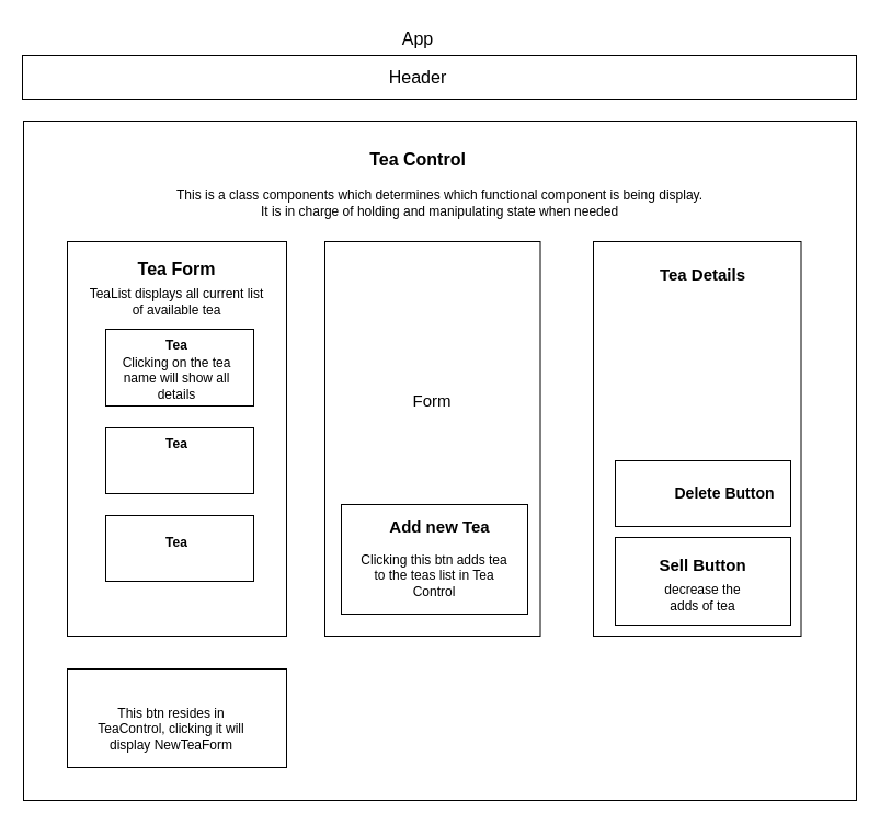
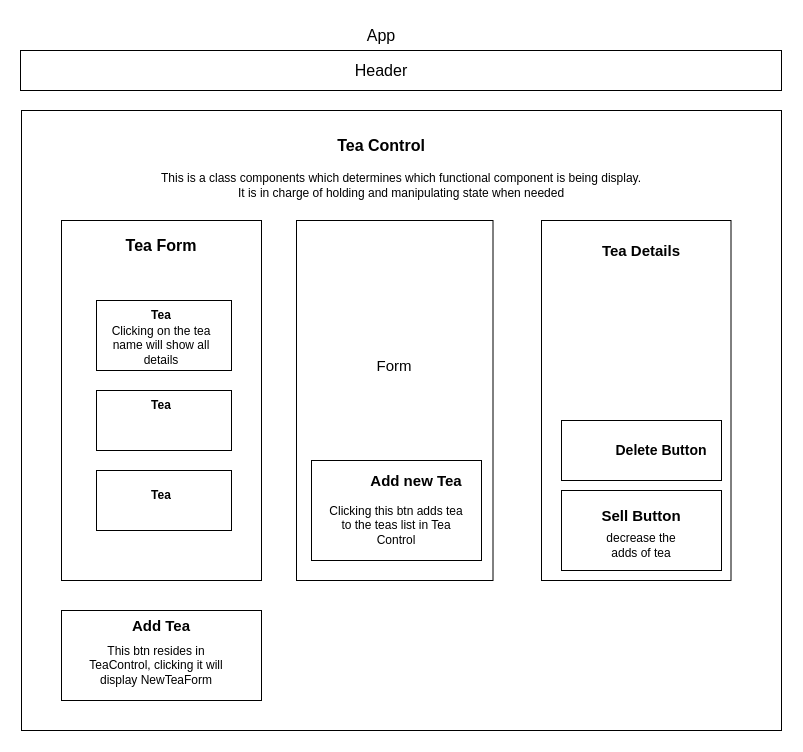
  <mxCell id="0" />
  <mxCell id="1" parent="0" />
  <mxCell id="2" value="&lt;font style=&quot;font-size: 16px;&quot;&gt;App&lt;/font&gt;" style="text;strokeColor=none;align=center;fillColor=none;html=1;verticalAlign=middle;whiteSpace=wrap;rounded=0;" vertex="1" parent="1"><mxGeometry x="351" y="20" width="60" height="30" as="geometry" /></mxCell>
  <mxCell id="3" value="" style="rounded=0;whiteSpace=wrap;html=1;" vertex="1" parent="1"><mxGeometry x="20" y="50" width="761" height="40" as="geometry" /></mxCell>
  <mxCell id="4" value="&lt;font style=&quot;font-size: 16px;&quot;&gt;Header&lt;/font&gt;" style="text;strokeColor=none;align=center;fillColor=none;html=1;verticalAlign=middle;whiteSpace=wrap;rounded=0;" vertex="1" parent="1"><mxGeometry x="351" y="55" width="60" height="30" as="geometry" /></mxCell>
  <mxCell id="5" value="" style="rounded=0;whiteSpace=wrap;html=1;" vertex="1" parent="1"><mxGeometry x="21" y="110" width="760" height="620" as="geometry" /></mxCell>
  <mxCell id="6" value="&lt;b&gt;&lt;font style=&quot;font-size: 16px;&quot;&gt;Tea Control&lt;/font&gt;&lt;/b&gt;" style="text;strokeColor=none;align=center;fillColor=none;html=1;verticalAlign=middle;whiteSpace=wrap;rounded=0;" vertex="1" parent="1"><mxGeometry x="336" y="130" width="90" height="30" as="geometry" /></mxCell>
  <mxCell id="7" value="&lt;div&gt;This is a class components which determines which functional component is being display.&lt;/div&gt;&lt;div&gt;It is in charge of holding and manipulating state when needed&lt;/div&gt;" style="text;strokeColor=none;align=center;fillColor=none;html=1;verticalAlign=middle;whiteSpace=wrap;rounded=0;" vertex="1" parent="1"><mxGeometry x="70.5" y="160" width="660" height="50" as="geometry" /></mxCell>
  <mxCell id="8" value="" style="rounded=0;whiteSpace=wrap;html=1;" vertex="1" parent="1"><mxGeometry x="61" y="220" width="200" height="360" as="geometry" /></mxCell>
  <mxCell id="9" value="" style="rounded=0;whiteSpace=wrap;html=1;" vertex="1" parent="1"><mxGeometry x="296" y="220" width="196.5" height="360" as="geometry" /></mxCell>
  <mxCell id="10" value="" style="rounded=0;whiteSpace=wrap;html=1;" vertex="1" parent="1"><mxGeometry x="541" y="220" width="189.5" height="360" as="geometry" /></mxCell>
  <mxCell id="11" value="&lt;b&gt;&lt;font style=&quot;font-size: 16px;&quot;&gt;Tea Form&lt;/font&gt;&lt;/b&gt;" style="text;strokeColor=none;align=center;fillColor=none;html=1;verticalAlign=middle;whiteSpace=wrap;rounded=0;" vertex="1" parent="1"><mxGeometry x="106" y="230" width="110" height="30" as="geometry" /></mxCell>
- <mxCell id="12" value="TeaList displays all current list of available tea" style="text;strokeColor=none;align=center;fillColor=none;html=1;verticalAlign=middle;whiteSpace=wrap;rounded=0;" vertex="1" parent="1"><mxGeometry x="76" y="260" width="170" height="30" as="geometry" /></mxCell>
  <mxCell id="13" value="" style="rounded=0;whiteSpace=wrap;html=1;" vertex="1" parent="1"><mxGeometry x="96" y="390" width="135" height="60" as="geometry" /></mxCell>
  <mxCell id="14" value="" style="rounded=0;whiteSpace=wrap;html=1;" vertex="1" parent="1"><mxGeometry x="96" y="300" width="135" height="70" as="geometry" /></mxCell>
  <mxCell id="15" value="" style="rounded=0;whiteSpace=wrap;html=1;" vertex="1" parent="1"><mxGeometry x="96" y="470" width="135" height="60" as="geometry" /></mxCell>
  <mxCell id="16" value="&lt;b&gt;Tea&lt;/b&gt;" style="text;strokeColor=none;align=center;fillColor=none;html=1;verticalAlign=middle;whiteSpace=wrap;rounded=0;" vertex="1" parent="1"><mxGeometry x="131" y="300" width="60" height="30" as="geometry" /></mxCell>
  <mxCell id="17" value="Clicking on the tea name will show all details" style="text;strokeColor=none;align=center;fillColor=none;html=1;verticalAlign=middle;whiteSpace=wrap;rounded=0;" vertex="1" parent="1"><mxGeometry x="96" y="330" width="130" height="30" as="geometry" /></mxCell>
  <mxCell id="18" value="&lt;b&gt;Tea&lt;/b&gt;" style="text;strokeColor=none;align=center;fillColor=none;html=1;verticalAlign=middle;whiteSpace=wrap;rounded=0;" vertex="1" parent="1"><mxGeometry x="131" y="390" width="60" height="30" as="geometry" /></mxCell>
  <mxCell id="19" value="&lt;b&gt;Tea&lt;/b&gt;" style="text;strokeColor=none;align=center;fillColor=none;html=1;verticalAlign=middle;whiteSpace=wrap;rounded=0;" vertex="1" parent="1"><mxGeometry x="131" y="480" width="60" height="30" as="geometry" /></mxCell>
  <mxCell id="20" value="" style="rounded=0;whiteSpace=wrap;html=1;" vertex="1" parent="1"><mxGeometry x="61" y="610" width="200" height="90" as="geometry" /></mxCell>
+ <mxCell id="21" value="&lt;font size=&quot;1&quot;&gt;&lt;b style=&quot;font-size: 15px;&quot;&gt;Add Tea&lt;/b&gt;&lt;/font&gt;" style="text;strokeColor=none;align=center;fillColor=none;html=1;verticalAlign=middle;whiteSpace=wrap;rounded=0;" vertex="1" parent="1"><mxGeometry x="126" y="610" width="70" height="30" as="geometry" /></mxCell>
  <mxCell id="22" value="This btn resides in TeaControl, clicking it will display NewTeaForm" style="text;strokeColor=none;align=center;fillColor=none;html=1;verticalAlign=middle;whiteSpace=wrap;rounded=0;" vertex="1" parent="1"><mxGeometry x="86" y="650" width="140" height="30" as="geometry" /></mxCell>
  <mxCell id="23" value="&lt;font style=&quot;font-size: 15px;&quot;&gt;Form&lt;/font&gt;" style="text;strokeColor=none;align=center;fillColor=none;html=1;verticalAlign=middle;whiteSpace=wrap;rounded=0;" vertex="1" parent="1"><mxGeometry x="364.25" y="350" width="60" height="30" as="geometry" /></mxCell>
  <mxCell id="24" value="" style="rounded=0;whiteSpace=wrap;html=1;" vertex="1" parent="1"><mxGeometry x="311" y="460" width="170" height="100" as="geometry" /></mxCell>
- <mxCell id="25" value="&lt;font size=&quot;1&quot;&gt;&lt;b style=&quot;font-size: 15px;&quot;&gt;Add new Tea&lt;/b&gt;&lt;/font&gt;" style="text;strokeColor=none;align=center;fillColor=none;html=1;verticalAlign=middle;whiteSpace=wrap;rounded=0;" vertex="1" parent="1"><mxGeometry x="346" y="465" width="110" height="30" as="geometry" /></mxCell>
+ <mxCell id="25" value="&lt;font size=&quot;1&quot;&gt;&lt;b style=&quot;font-size: 15px;&quot;&gt;Add new Tea&lt;/b&gt;&lt;/font&gt;" style="text;strokeColor=none;align=center;fillColor=none;html=1;verticalAlign=middle;whiteSpace=wrap;rounded=0;" vertex="1" parent="1"><mxGeometry x="361" y="465" width="110" height="30" as="geometry" /></mxCell>
  <mxCell id="26" value="Clicking this btn adds tea to the teas list in Tea Control" style="text;strokeColor=none;align=center;fillColor=none;html=1;verticalAlign=middle;whiteSpace=wrap;rounded=0;" vertex="1" parent="1"><mxGeometry x="326" y="510" width="140" height="30" as="geometry" /></mxCell>
  <mxCell id="27" value="&lt;b&gt;&lt;font style=&quot;font-size: 15px;&quot;&gt;Tea Details&lt;/font&gt;&lt;/b&gt;" style="text;strokeColor=none;align=center;fillColor=none;html=1;verticalAlign=middle;whiteSpace=wrap;rounded=0;" vertex="1" parent="1"><mxGeometry x="591" y="235" width="100" height="30" as="geometry" /></mxCell>
  <mxCell id="28" value="" style="rounded=0;whiteSpace=wrap;html=1;" vertex="1" parent="1"><mxGeometry x="561" y="420" width="160" height="60" as="geometry" /></mxCell>
  <mxCell id="29" value="&lt;b&gt;&lt;font style=&quot;font-size: 14px;&quot;&gt;Delete Button&lt;/font&gt;&lt;/b&gt;" style="text;strokeColor=none;align=center;fillColor=none;html=1;verticalAlign=middle;whiteSpace=wrap;rounded=0;" vertex="1" parent="1"><mxGeometry x="611" y="435" width="100" height="30" as="geometry" /></mxCell>
  <mxCell id="30" value="" style="rounded=0;whiteSpace=wrap;html=1;" vertex="1" parent="1"><mxGeometry x="561" y="490" width="160" height="80" as="geometry" /></mxCell>
  <mxCell id="31" value="&lt;font style=&quot;font-size: 15px;&quot;&gt;&lt;b&gt;Sell Button&lt;/b&gt;&lt;/font&gt;" style="text;strokeColor=none;align=center;fillColor=none;html=1;verticalAlign=middle;whiteSpace=wrap;rounded=0;" vertex="1" parent="1"><mxGeometry x="586" y="500" width="110" height="30" as="geometry" /></mxCell>
  <mxCell id="32" value="decrease the adds of tea" style="text;strokeColor=none;align=center;fillColor=none;html=1;verticalAlign=middle;whiteSpace=wrap;rounded=0;" vertex="1" parent="1"><mxGeometry x="591" y="530" width="100" height="30" as="geometry" /></mxCell>
